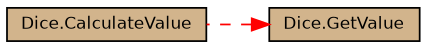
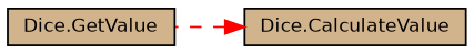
  digraph {
    rankdir=RL
    node [color=black fillcolor=tan fontname=Helvetica fontsize=10 shape=record style=filled]
    n1 [fontcolor=black height=0.2 label="Dice.CalculateValue" width=0.4]
    n2 [height=0.2 label="Dice.GetValue" width=0.4]
-   n2 -> n1 [color=red dir=back fontname=Helvetica fontsize=10 labelfontname=Helvetica labelfontsize=10 style=dashed]
+   n1 -> n2 [color=red dir=back fontname=Helvetica fontsize=10 labelfontname=Helvetica labelfontsize=10 style=dashed]
  }
